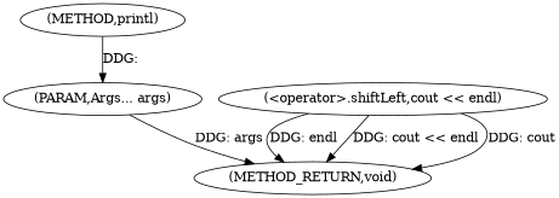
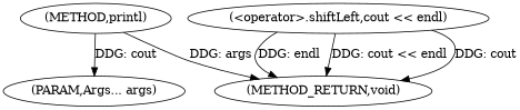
  digraph {
    n1 [label="(METHOD,printl)"]
    n2 [label="(PARAM,Args... args)"]
    n3 [label="(METHOD_RETURN,void)"]
    n4 [label="(<operator>.shiftLeft,cout << endl)"]
-   n1 -> n2 [label="DDG: "]
-   n2 -> n3 [label="DDG: args"]
+   n1 -> n2 [label="DDG: cout"]
+   n1 -> n3 [label="DDG: args"]
    n4 -> n3 [label="DDG: endl"]
    n4 -> n3 [label="DDG: cout << endl"]
    n4 -> n3 [label="DDG: cout"]
  }
